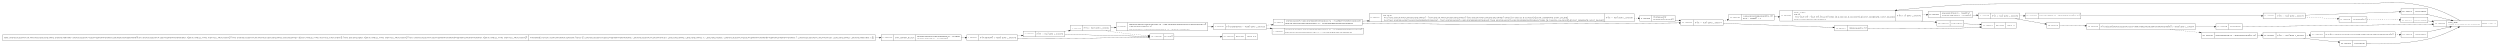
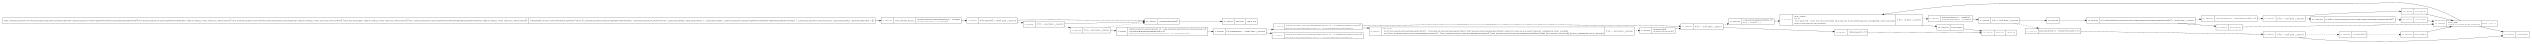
  digraph {
    fontname="Comic Neue"
    rankdir=LR
    node [fontname="Comic Neue" shape=record]
    edge [fontname="Comic Neue"]
    n1 [label="{0\:\ 0x0000|MTH_ENTER_BLOCK\l|android.support.v4.app.Fragment r0 = r6.lastIn\landroid.view.View r1 = r0.getView()\l}"]
    n2 [label="{1\:\ 0x000a|if (r4.isEmpty() != false) goto L_0x007b\l}"]
    n3 [label="{2\:\ 0x000c|if (r5 == null) goto L_0x007b\l}"]
-   n4 [label="{26\:\ 0x007b|r4.clear()\l}"]
+   n4 [label="{26\:\ 0x007b|r4.findNamedViews()\l}"]
    n5 [label="{3\:\ 0x000e|if (r1 != null) goto L_0x0011\l}"]
    n6 [label="{27\:\ 0x007f|RETURN\l|return null\l}"]
-   n7 [label="{4\:\ 0x0011|android.support.v4.util.ArrayMap r5 = new android.support.p000v4.util.ArrayMap\<\>()\lr3.findNamedViews(r5, r1)\landroid.support.v4.app.BackStackRecord r3 = r6.lastInTransaction\l}"]
+   n7 [label="{4\:\ 0x0011|android.support.v4.util.ArrayMap r5 = new android.support.p000v4.util.ArrayMap\<\>()\lr3.mSharedElementTargetNames(r5, r1)\landroid.support.v4.app.BackStackRecord r3 = r6.lastInTransaction\l}"]
    n8 [label="{5\:\ 0x001d|if (r6.lastInIsPop == false) goto L_0x0026\l}"]
    n9 [label="{6\:\ 0x001f|android.support.v4.app.SharedElementCallback r6 = r0.getExitTransitionCallback()\ljava.util.ArrayList\<java.lang.String\> r3 = r3.mSharedElementSourceNames\l}"]
    n10 [label="{7\:\ 0x0026|android.support.v4.app.SharedElementCallback r6 = r0.getEnterTransitionCallback()\ljava.util.ArrayList\<java.lang.String\> r3 = r3.mSharedElementTargetNames\l}"]
    n11 [label="{8\:\ 0x002c|PHI: r3 r6 \l  PHI: (r3v3 java.util.ArrayList\<java.lang.String\>) = (r3v4 java.util.ArrayList\<java.lang.String\>), (r3v5 java.util.ArrayList\<java.lang.String\>) binds: [B:7:0x0026, B:6:0x001f] A[DONT_GENERATE, DONT_INLINE]\l  PHI: (r6v2 android.support.v4.app.SharedElementCallback) = (r6v7 android.support.v4.app.SharedElementCallback), (r6v8 android.support.v4.app.SharedElementCallback) binds: [B:7:0x0026, B:6:0x001f] A[DONT_GENERATE, DONT_INLINE]\l|if (r3 == null) goto L_0x0038\l}"]
    n12 [label="{10\:\ 0x0038|if (r6 == null) goto L_0x0077\l}"]
    n13 [label="{9\:\ 0x002e|r5.retainAll(r3)\lr5.retainAll(r4.values())\l}"]
    n14 [label="{11\:\ 0x003a|r6.onMapSharedElements(r3, r5)\lint r6 = r3.size() + \-1\l}"]
    n15 [label="{24\:\ 0x0077|retainValues(r4, r5)\l}"]
    n16 [label="{12\:\ 0x0043|LOOP_START\lPHI: r6 \l  PHI: (r6v5 int) = (r6v4 int), (r6v6 int) binds: [B:11:0x003a, B:23:0x0074] A[DONT_GENERATE, DONT_INLINE]\lLOOP:0: B:12:0x0043\-\>B:23:0x0074\l|if (r6 \< 0) goto L_0x007a\l}"]
    n17 [label="{25\:\ 0x007a|RETURN\l|return r5\l}"]
    n18 [label="{13\:\ 0x0045|java.lang.String r0 = r3.get(r6)\landroid.view.View r1 = r5.get(r0)\l}"]
    n19 [label="{28\:\ 0x007a|SYNTHETIC\l}"]
    n20 [label="{14\:\ 0x0051|if (r1 != null) goto L_0x005d\l}"]
    n21 [label="{15\:\ 0x0053|java.lang.String r0 = findKeyForValue(r4, r0)\l}"]
    n22 [label="{18\:\ 0x005d}"]
    n23 [label="{16\:\ 0x0057|if (r0 == null) goto L_0x0074\l}"]
    n24 [label="{19\:\ 0x0065|if (r0.equals(android.support.p000v4.view.ViewCompat.getTransitionName(r1)) != false) goto L_0x0074\l}"]
    n25 [label="{17\:\ 0x0059|r4.remove(r0)\l}"]
    n26 [label="{30\:\ 0x0074|SYNTHETIC\l}"]
    n27 [label="{31\:\ 0x0074|IMMUTABLE\l}"]
    n28 [label="{23\:\ 0x0074|LOOP_END\lLOOP:0: B:12:0x0043\-\>B:23:0x0074\l|int r6 = r6 + \-1\l}"]
    n29 [label="{20\:\ 0x0067|java.lang.String r0 = findKeyForValue(r4, r0)\l}"]
    n30 [label="{32\:\ 0x0074|SYNTHETIC\l}"]
    n31 [label="{21\:\ 0x006b|if (r0 == null) goto L_0x0074\l}"]
    n32 [label="{22\:\ 0x006d|r4.put(r0, android.support.p000v4.view.ViewCompat.getTransitionName(r1))\l}"]
    n33 [label="{33\:\ 0x0074|SYNTHETIC\l}"]
    n34 [label="{29\:\ 0x0074|SYNTHETIC\l}"]
    n35 [label="{static android.support.v4.util.ArrayMap\<java.lang.String, android.view.View\> android.support.v4.app.FragmentTransition.captureInSharedElements((r3v0 android.support.v4.app.FragmentTransitionImpl A[IMMUTABLE_TYPE, METHOD_ARGUMENT]), (r4v0 android.support.v4.util.ArrayMap\<java.lang.String, java.lang.String\> A[IMMUTABLE_TYPE, METHOD_ARGUMENT]), (r5v0 java.lang.Object A[IMMUTABLE_TYPE, METHOD_ARGUMENT]), (r6v0 android.support.v4.app.FragmentTransition$FragmentContainerTransition A[IMMUTABLE_TYPE, METHOD_ARGUMENT]))  | Annotation[SYSTEM, dalvik.annotation.Signature, \{value=[(, Landroid\/support\/v4\/app\/FragmentTransitionImpl;, Landroid\/support\/v4\/util\/ArrayMap\<, Ljava\/lang\/String;, Ljava\/lang\/String;, \>;, Ljava\/lang\/Object;, Landroid\/support\/v4\/app\/FragmentTransition$FragmentContainerTransition;, ), Landroid\/support\/v4\/util\/ArrayMap\<, Ljava\/lang\/String;, Landroid\/view\/View;, \>;]\}]\l}"]
    n1 -> n2
    n2 -> n3 [style=dashed]
    n2 -> n4
    n3 -> n4
    n3 -> n5 [style=dashed]
    n4 -> n6
    n5 -> n4 [style=dashed]
    n5 -> n7
    n7 -> n8
    n8 -> n9 [style=dashed]
    n8 -> n10
    n9 -> n11
    n9 -> n12
    n11 -> n13 [style=dashed]
    n12 -> n14 [style=dashed]
    n12 -> n15
    n13 -> n12
    n14 -> n16
    n15 -> n17
    n16 -> n18 [style=dashed]
    n16 -> n19
    n18 -> n20
    n19 -> n17
    n20 -> n21 [style=dashed]
    n20 -> n22
    n21 -> n23
    n22 -> n24
    n23 -> n25 [style=dashed]
    n23 -> n26
    n24 -> n29 [style=dashed]
    n24 -> n30
    n25 -> n27 [style=dashed]
-   n26 -> n28
+   n28 -> n26
    n27 -> n28
    n28 -> n16
    n29 -> n31
    n30 -> n28
    n31 -> n32 [style=dashed]
    n31 -> n33
    n32 -> n34 [style=dashed]
    n33 -> n28
    n34 -> n28
    n35 -> n1
  }
